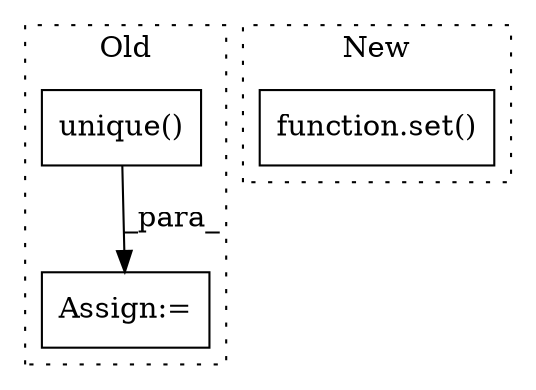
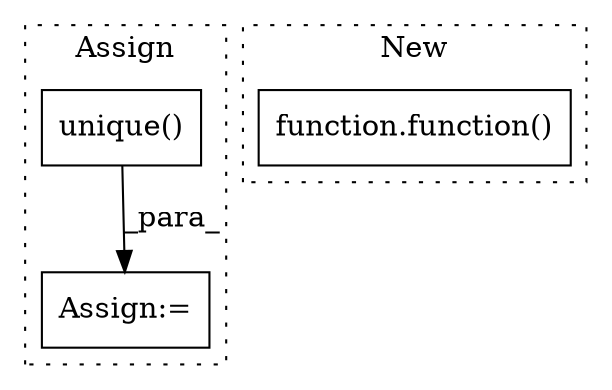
  digraph {
    node [a=75 shape=box]
    n1 [l="10,1" label="unique()" s="841,860"]
    n2 [a=68 l=3 label="Assign:=" s=838]
-   n3 [l="4,1" label="function.set()" s="725,737"]
+   n3 [l="4,1" label="function.function()" s="725,737"]
    subgraph cluster_1 {
-     label=Old
+     label=Assign
      style=dotted
      n1
      n2
    }
    subgraph cluster_2 {
      label=New
      style=dotted
      n3
    }
    n1 -> n2 [label=_para_]
  }
